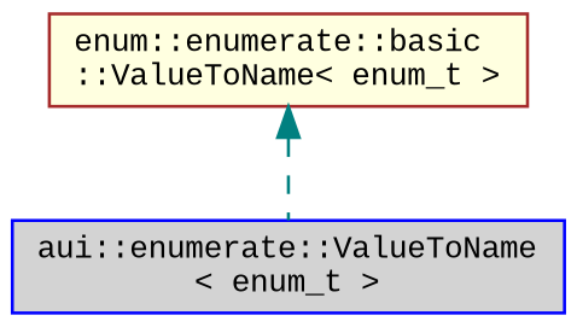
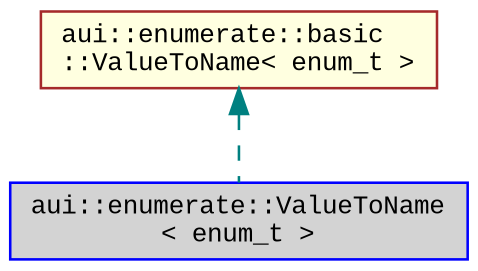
  digraph {
    fontname="Liberation Mono"
    node [fontname="Liberation Mono" fontsize=10 shape=record style=filled]
    n1 [color=blue fillcolor=lightgrey fontcolor=black height=0.2 label="aui::enumerate::ValueToName\l\< enum_t \>" width=0.4]
-   n2 [color=brown fillcolor=lightyellow height=0.2 label="enum::enumerate::basic\l::ValueToName\< enum_t \>" width=0.4]
+   n2 [color=brown fillcolor=lightyellow height=0.2 label="aui::enumerate::basic\l::ValueToName\< enum_t \>" width=0.4]
    n2 -> n1 [color=teal dir=back fontname="Liberation Mono" fontsize=10 labelfontname=Helvetica labelfontsize=10 style=dashed]
  }
